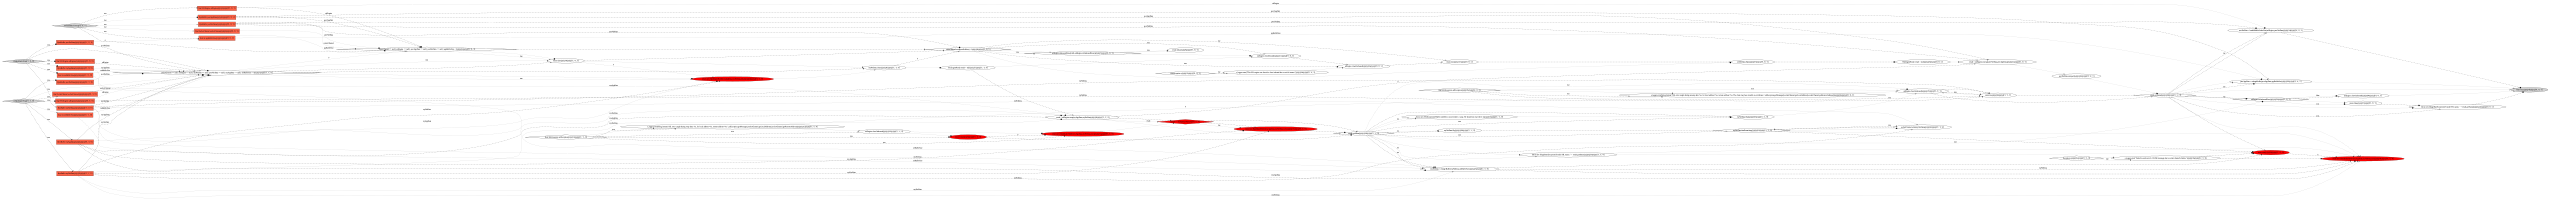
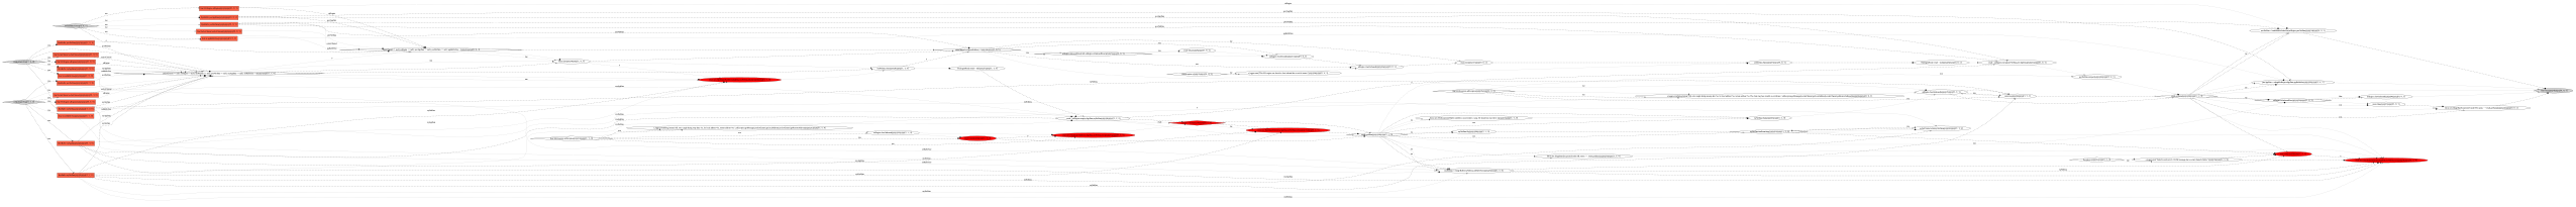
  digraph {
    fontname="Liberation Serif"
    rankdir=LR
    node [fillcolor=white fontname="Liberation Serif" shape=ellipse style=filled]
    edge [arrowhead=onormal fontname="Liberation Serif" style=dashed]
    n1 [fillcolor=tomato label="ByteBuffer peerNetData@@@2@@@['0', '1', '0']" shape=box]
    n2 [label="socketChannel == null || sslEngine == null || myNetData == null || peerNetData == null || myAppData == null || netBufferSize < 0@@@3@@@['1', '1', '0']" shape=diamond]
    n3 [label="myNetData.clear()@@@6@@@['1', '1', '0']"]
    n4 [fillcolor=red label="return new HandshakeHolder(myAppData,myNetData,false)@@@4@@@['0', '1', '0']"]
    n5 [label="socketChannel == null || sslEngine == null || peerAppData == null || peerNetData == null || appBufferSize < 0@@@3@@@['0', '0', '1']" shape=diamond]
    n6 [label="return false@@@4@@@['1', '0', '1']"]
+   n7 [fillcolor=tomato label="final SocketChannel socketChannel@@@2@@@['1', '0', '0']" shape=box]
    n8 [label="return true@@@17@@@['0', '0', '1']"]
    n9 [label="peerNetData.flip()@@@19@@@['0', '0', '1']"]
    n10 [label="SSLEngineResult result = null@@@20@@@['0', '0', '1']"]
    n11 [label="return true@@@28@@@['1', '1', '1']"]
    n12 [label="sslEngine.closeOutbound()@@@27@@@['1', '1', '1']"]
    n13 [label="result.getStatus()@@@30@@@['1', '1', '1']" shape=diamond]
    n14 [fillcolor=red label="return new HandshakeHolder(myAppData,myNetData,true)@@@41@@@['0', '1', '0']"]
    n15 [fillcolor=red label="return true@@@38@@@['1', '0', '0']"]
    n16 [label="peerNetData = handleBufferUnderflow(sslEngine,peerNetData)@@@34@@@['0', '0', '1']"]
    n17 [fillcolor=lightgray label="return true@@@45@@@['0', '0', '1']"]
    n18 [label="peerAppData = enlargeBuffer(peerAppData,appBufferSize)@@@32@@@['0', '0', '1']"]
    n19 [label="sslEngine.isOutboundDone()@@@36@@@['0', '0', '1']" shape=diamond]
    n20 [label="throw new IllegalStateException(\"Invalid SSL status: \" + result.getStatus())@@@43@@@['0', '0', '1']"]
    n21 [label="return false@@@8@@@['0', '0', '1']"]
    n22 [label="sslEngine.closeInbound()@@@11@@@['0', '0', '1']"]
    n23 [label="sslEngine.closeOutbound()@@@16@@@['0', '0', '1']"]
    n24 [label="socketChannel.read(peerNetData) < 0@@@6@@@['0', '0', '1']" shape=diamond]
    n25 [label="SSLEngineResult result = null@@@7@@@['1', '1', '0']"]
    n26 [label="sslEngine.isInboundDone() && sslEngine.isOutboundDone()@@@7@@@['0', '0', '1']" shape=diamond]
    n27 [label="result = sslEngine.wrap(myAppData,myNetData)@@@9@@@['1', '1', '0']"]
    n28 [label="result = sslEngine.unwrap(peerNetData,peerAppData)@@@22@@@['0', '0', '1']"]
    n29 [fillcolor=red label="result == null@@@16@@@['0', '1', '0']" shape=diamond]
    n30 [label="result.getStatus()@@@19@@@['1', '1', '0']" shape=diamond]
    n31 [label="peerNetData.compact()@@@23@@@['0', '0', '1']"]
    n32 [fillcolor=red label="return new HandshakeHolder(myAppData,myNetData,false)@@@17@@@['0', '1', '0']"]
    n33 [label="myNetData = enlargeBuffer(myNetData,netBufferSize)@@@25@@@['1', '1', '0']"]
    n34 [label="throw new SSLException(\"Buffer underflow occurred after a wrap. We should not reach here.\")@@@27@@@['1', '1', '0']"]
    n35 [label="myNetData.flip()@@@29@@@['1', '1', '0']"]
    n36 [label="myNetData.hasRemaining()@@@21@@@['1', '1', '0']" shape=diamond]
    n37 [label="myNetData.flip()@@@20@@@['1', '1', '0']"]
    n38 [label="throw new IllegalStateException(\"Invalid SSL status: \" + result.getStatus())@@@39@@@['1', '1', '0']"]
    n39 [fillcolor=tomato label="ByteBuffer peerNetData@@@2@@@['1', '0', '0']" shape=box]
    n40 [fillcolor=tomato label="final int appBufferSize@@@2@@@['0', '0', '1']" shape=box]
    n41 [fillcolor=tomato label="ByteBuffer myNetData@@@2@@@['0', '1', '0']" shape=box]
    n42 [label="socketChannel.write(myNetData)@@@22@@@['1', '1', '0']"]
    n43 [fillcolor=tomato label="ByteBuffer myAppData@@@2@@@['0', '1', '0']" shape=box]
    n44 [fillcolor=tomato label="ByteBuffer peerNetData@@@2@@@['0', '0', '1']" shape=box]
    n45 [label="sslEngine.closeOutbound()@@@13@@@['1', '1', '0']"]
    n46 [fillcolor=red label="return new HandshakeHolder(myAppData,myNetData,true)@@@14@@@['0', '1', '0']"]
    n47 [fillcolor=red label="return true@@@14@@@['1', '0', '0']"]
    n48 [fillcolor=tomato label="ByteBuffer myNetData@@@2@@@['1', '0', '0']" shape=box]
    n49 [fillcolor=lightgray label="doHandshakeUnwrap['0', '0', '1']" shape=diamond]
    n50 [fillcolor=tomato label="final SocketChannel socketChannel@@@2@@@['0', '0', '1']" shape=box]
    n51 [fillcolor=tomato label="final SSLEngine sslEngine@@@2@@@['0', '0', '1']" shape=box]
    n52 [fillcolor=tomato label="ByteBuffer peerAppData@@@2@@@['0', '0', '1']" shape=box]
    n53 [label="SSLException e@@@13@@@['0', '0', '1']" shape=diamond]
    n54 [label="s_logger.warn(\"This SSL engine was forced to close inbound due to end of stream.\")@@@14@@@['0', '0', '1']"]
    n55 [label="final SSLException sslException@@@11@@@['1', '1', '0']" shape=diamond]
    n56 [label="s_logger.error(String.format(\"SSL error caught during wrap data: %s, for local address=%s, remote address=%s.\",sslException.getMessage(),socketChannel.getLocalAddress(),socketChannel.getRemoteAddress()))@@@12@@@['1', '1', '0']"]
    n57 [label="s_logger.error(String.format(\"SSL error caught during unwrap data: %s, for local address=%s, remote address=%s. The client may have invalid ca-certificates.\",sslException.getMessage(),socketChannel.getLocalAddress(),socketChannel.getRemoteAddress()))@@@26@@@['0', '0', '1']"]
    n58 [fillcolor=tomato label="final SocketChannel socketChannel@@@2@@@['0', '1', '0']" shape=box]
    n59 [fillcolor=lightgray label="doHandshakeWrap['0', '1', '0']" shape=diamond]
    n60 [fillcolor=tomato label="final int netBufferSize@@@2@@@['0', '1', '0']" shape=box]
    n61 [fillcolor=tomato label="final SSLEngine sslEngine@@@2@@@['0', '1', '0']" shape=box]
    n62 [fillcolor=tomato label="ByteBuffer myAppData@@@2@@@['1', '0', '0']" shape=box]
    n63 [fillcolor=tomato label="final SSLEngine sslEngine@@@2@@@['1', '0', '0']" shape=box]
    n64 [label="final SSLException sslException@@@25@@@['0', '0', '1']" shape=diamond]
    n65 [label="Exception e@@@35@@@['1', '1', '0']" shape=diamond]
    n66 [label="s_logger.error(\"Failed to send server's CLOSE message due to socket channel's failure.\")@@@36@@@['1', '1', '0']"]
    n67 [label="sslEngine.closeOutbound()@@@40@@@['0', '0', '1']"]
    n68 [label="return false@@@37@@@['0', '0', '1']"]
    n69 [fillcolor=tomato label="final int netBufferSize@@@2@@@['1', '0', '0']" shape=box]
    n70 [fillcolor=lightgray label="doHandshakeWrap['1', '0', '0']" shape=diamond]
    n1 -> n2 [arrowhead=box label=peerNetData style=dotted]
    n2 -> n3 [arrowhead=tee]
    n2 -> n4 [arrowhead=box style=dotted]
    n2 -> n4 [label=true style=dotted]
    n2 -> n5 [label=0 style=dotted]
    n2 -> n6 [arrowhead=tee label=true style=dotted]
    n2 -> n6
    n3 -> n24 [label=0]
    n3 -> n25 [arrowhead=box style=dotted]
    n4 -> n3 [style=dotted]
    n5 -> n6 [arrowhead=box style=dotted]
    n5 -> n6 [label=true style=dotted]
    n5 -> n24 [arrowhead=tee]
    n6 -> n3 [arrowhead=tee style=dotted]
    n6 -> n4 [label=0 style=dotted]
    n6 -> n24 [arrowhead=tee]
+   n7 -> n2 [label=socketChannel]
    n8 -> n9
    n9 -> n10 [arrowhead=box]
    n10 -> n28 [arrowhead=tee style=dotted]
    n11 -> n12 [style=dotted]
    n11 -> n13
    n12 -> n11 [arrowhead=tee]
    n12 -> n11 [arrowhead=tee label=true]
    n12 -> n13
    n13 -> n14 [arrowhead=tee style=dotted]
    n13 -> n15
    n13 -> n16 [label=true]
    n13 -> n16
    n13 -> n17 [style=dotted]
    n13 -> n18 [arrowhead=tee style=dotted]
    n13 -> n18 [arrowhead=box label=true]
    n13 -> n19 [label=true]
    n13 -> n19 [arrowhead=box]
    n13 -> n20 [label=true]
    n13 -> n20 [arrowhead=box style=dotted]
    n15 -> n14 [arrowhead=tee label=0]
    n16 -> n17 [arrowhead=box]
    n18 -> n17 [style=dotted]
    n19 -> n67 [arrowhead=box label=false style=dotted]
    n19 -> n67
    n19 -> n68 [arrowhead=box label=true style=dotted]
    n19 -> n68 [arrowhead=tee style=dotted]
    n20 -> n17 [arrowhead=box]
-   n25 -> n22 [arrowhead=tee style=dotted]
+   n21 -> n22 [arrowhead=tee style=dotted]
    n22 -> n23
    n23 -> n8
    n24 -> n8 [label=true]
    n24 -> n9 [arrowhead=box style=dotted]
    n24 -> n22 [label=true]
    n24 -> n23 [arrowhead=box label=true]
    n24 -> n26 [arrowhead=tee label=true style=dotted]
    n24 -> n26 [style=dotted]
    n25 -> n27
    n26 -> n21 [style=dotted]
    n26 -> n21 [arrowhead=tee label=true style=dotted]
    n26 -> n22 [arrowhead=box style=dotted]
    n27 -> n28 [label=0]
    n27 -> n29 [arrowhead=tee]
    n27 -> n29 [label=result style=dotted]
    n27 -> n30 [style=dotted]
    n28 -> n31 [style=dotted]
    n29 -> n30 [arrowhead=tee]
    n29 -> n32
    n29 -> n32 [arrowhead=tee label=true style=dotted]
    n30 -> n12 [arrowhead=box label=true style=dotted]
    n30 -> n19 [arrowhead=box label=true style=dotted]
    n30 -> n33 [arrowhead=tee]
    n30 -> n33 [label=true]
    n30 -> n34 [arrowhead=tee style=dotted]
    n30 -> n34 [label=true style=dotted]
    n30 -> n35 [arrowhead=box label=true]
    n30 -> n35
    n30 -> n36 [label=true]
    n30 -> n37 [arrowhead=tee]
    n30 -> n37 [arrowhead=tee label=true style=dotted]
    n30 -> n38 [arrowhead=tee style=dotted]
    n30 -> n38 [label=true style=dotted]
    n31 -> n13 [arrowhead=box style=dotted]
    n32 -> n30 [arrowhead=box]
    n33 -> n14 [arrowhead=tee label=myNetData]
    n33 -> n14 [arrowhead=box]
    n33 -> n15 [arrowhead=tee]
    n34 -> n35 [style=dotted]
    n35 -> n12 [style=dotted]
    n36 -> n14 [arrowhead=tee style=dotted]
    n36 -> n15 [arrowhead=box]
    n36 -> n42 [arrowhead=tee label=true]
    n36 -> n42 [arrowhead=box style=dotted]
    n37 -> n36
    n38 -> n14 [arrowhead=tee style=dotted]
    n38 -> n15 [arrowhead=box style=dotted]
    n39 -> n2 [label=peerNetData]
    n39 -> n40 [arrowhead=tee label=0 style=dotted]
    n40 -> n5 [label=appBufferSize style=dotted]
    n40 -> n18 [arrowhead=box label=appBufferSize style=dotted]
    n41 -> n2 [label=myNetData]
    n41 -> n4 [arrowhead=tee label=myNetData]
-   n61 -> n11 [arrowhead=tee label=myNetData]
+   n41 -> n11 [arrowhead=tee label=myNetData]
    n41 -> n14 [label=myNetData style=dotted]
    n41 -> n27 [arrowhead=box label=myNetData style=dotted]
    n41 -> n32 [arrowhead=tee label=myNetData]
    n41 -> n33 [label=myNetData style=dotted]
    n41 -> n42 [label=myNetData]
    n42 -> n36 [arrowhead=tee]
    n43 -> n2 [arrowhead=tee label=myAppData]
    n43 -> n4 [arrowhead=box label=myAppData style=dotted]
    n43 -> n14 [arrowhead=tee label=myAppData]
    n43 -> n27 [label=myAppData]
    n43 -> n32 [arrowhead=box label=myAppData]
    n44 -> n5 [arrowhead=box label=peerNetData style=dotted]
    n44 -> n16 [arrowhead=box label=peerNetData]
    n44 -> n24 [arrowhead=box label=peerNetData]
    n44 -> n28 [label=peerNetData]
    n45 -> n46 [arrowhead=box style=dotted]
    n45 -> n47 [arrowhead=box style=dotted]
    n46 -> n29 [arrowhead=tee style=dotted]
    n47 -> n30 [arrowhead=box]
    n47 -> n46 [arrowhead=box label=0]
    n48 -> n2 [arrowhead=box label=myNetData]
    n48 -> n11 [label=myNetData]
    n48 -> n27 [arrowhead=box label=myNetData style=dotted]
    n48 -> n33 [arrowhead=tee label=myNetData style=dotted]
    n48 -> n42 [label=myNetData style=dotted]
    n49 -> n5 [arrowhead=box]
    n49 -> n40 [label=true]
    n49 -> n44 [label=true style=dotted]
    n49 -> n50 [label=true style=dotted]
    n49 -> n51 [arrowhead=tee label=true]
    n49 -> n52 [arrowhead=box label=true style=dotted]
    n50 -> n5 [arrowhead=tee label=socketChannel style=dotted]
    n51 -> n5 [arrowhead=box label=sslEngine]
    n51 -> n16 [arrowhead=box label=sslEngine style=dotted]
    n52 -> n5 [arrowhead=box label=peerAppData]
    n52 -> n18 [arrowhead=tee label=peerAppData]
    n52 -> n28 [arrowhead=tee label=peerAppData]
    n53 -> n54
    n53 -> n54 [label=true style=dotted]
    n54 -> n23 [arrowhead=tee style=dotted]
    n55 -> n45 [label=true]
    n55 -> n46 [arrowhead=tee label=true]
    n55 -> n47 [arrowhead=box label=true]
    n55 -> n56 [arrowhead=tee label=true]
    n55 -> n56 [arrowhead=tee style=dotted]
    n56 -> n45 [style=dotted]
    n56 -> n57 [arrowhead=tee label=0 style=dotted]
    n57 -> n12 [style=dotted]
    n58 -> n2 [arrowhead=box label=socketChannel]
    n59 -> n1 [arrowhead=box label=true]
    n59 -> n2 [arrowhead=tee style=dotted]
    n59 -> n41 [arrowhead=tee label=true]
    n59 -> n43 [arrowhead=tee label=true]
    n59 -> n58 [label=true]
    n59 -> n60 [label=true style=dotted]
    n59 -> n61 [arrowhead=box label=true style=dotted]
    n60 -> n2 [label=netBufferSize style=dotted]
    n60 -> n33 [arrowhead=box label=netBufferSize style=dotted]
    n61 -> n2 [arrowhead=box label=sslEngine style=dotted]
    n62 -> n2 [arrowhead=tee label=myAppData style=dotted]
    n62 -> n27 [arrowhead=box label=myAppData style=dotted]
    n63 -> n2 [arrowhead=tee label=sslEngine]
    n64 -> n11 [arrowhead=tee label=true]
-   n64 -> n12 [label=true style=dotted]
+   n64 -> n31 [label=true style=dotted]
    n64 -> n57 [arrowhead=tee style=dotted]
    n64 -> n57 [label=true]
    n65 -> n66 [arrowhead=tee style=dotted]
    n65 -> n66 [arrowhead=tee label=true style=dotted]
    n66 -> n14 [arrowhead=box]
    n66 -> n15 [arrowhead=box]
    n67 -> n17 [style=dotted]
    n68 -> n20 [arrowhead=box]
    n69 -> n2 [arrowhead=tee label=netBufferSize style=dotted]
    n69 -> n33 [arrowhead=box label=netBufferSize style=dotted]
    n70 -> n2 [arrowhead=box]
+   n70 -> n7 [label=true]
    n70 -> n39 [arrowhead=box label=true]
    n70 -> n48 [label=true]
    n70 -> n62 [arrowhead=box label=true style=dotted]
    n70 -> n63 [arrowhead=box label=true]
    n70 -> n69 [arrowhead=box label=true]
  }
